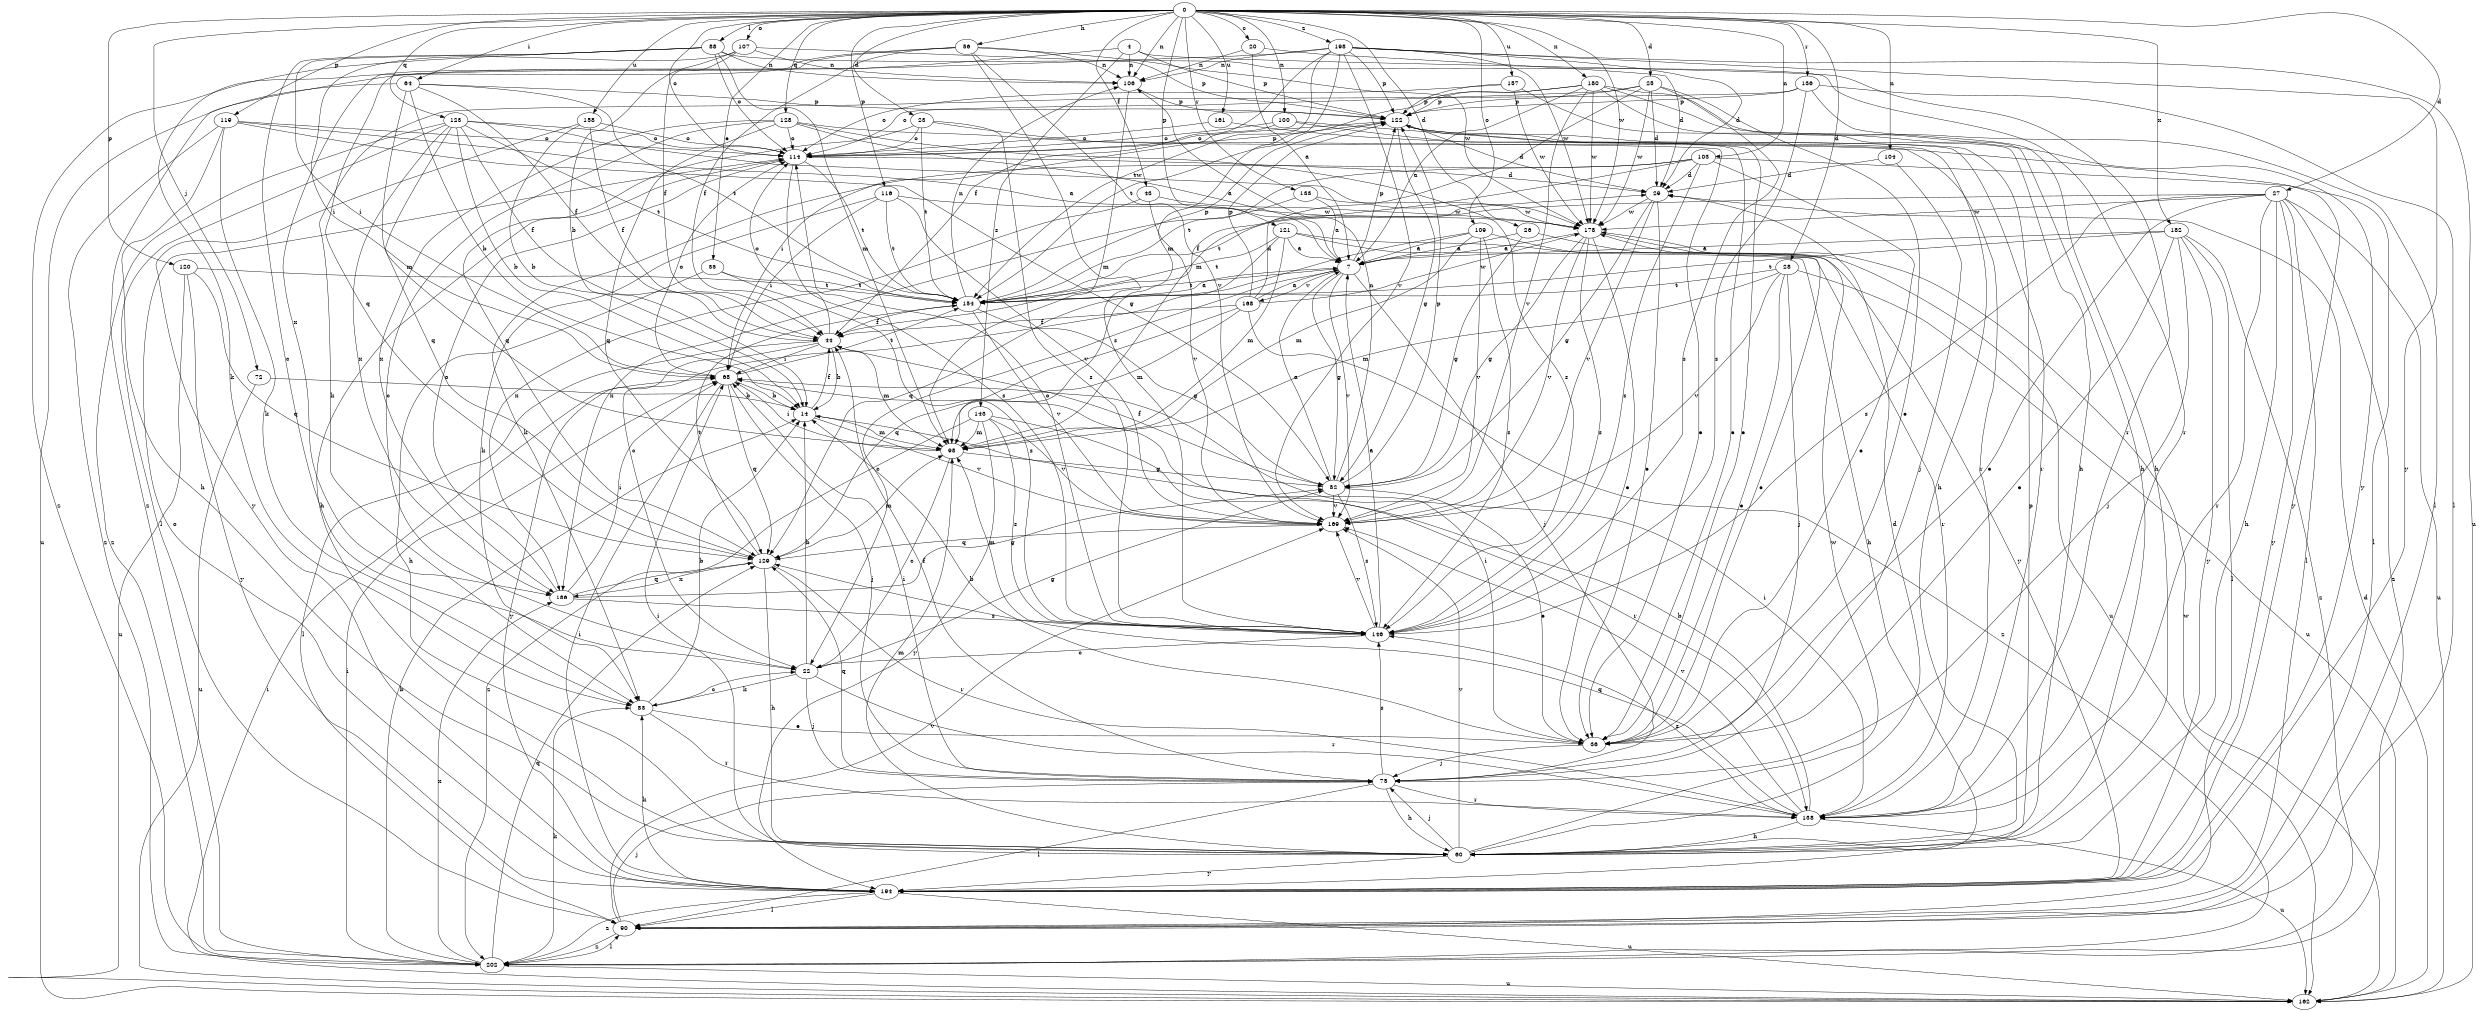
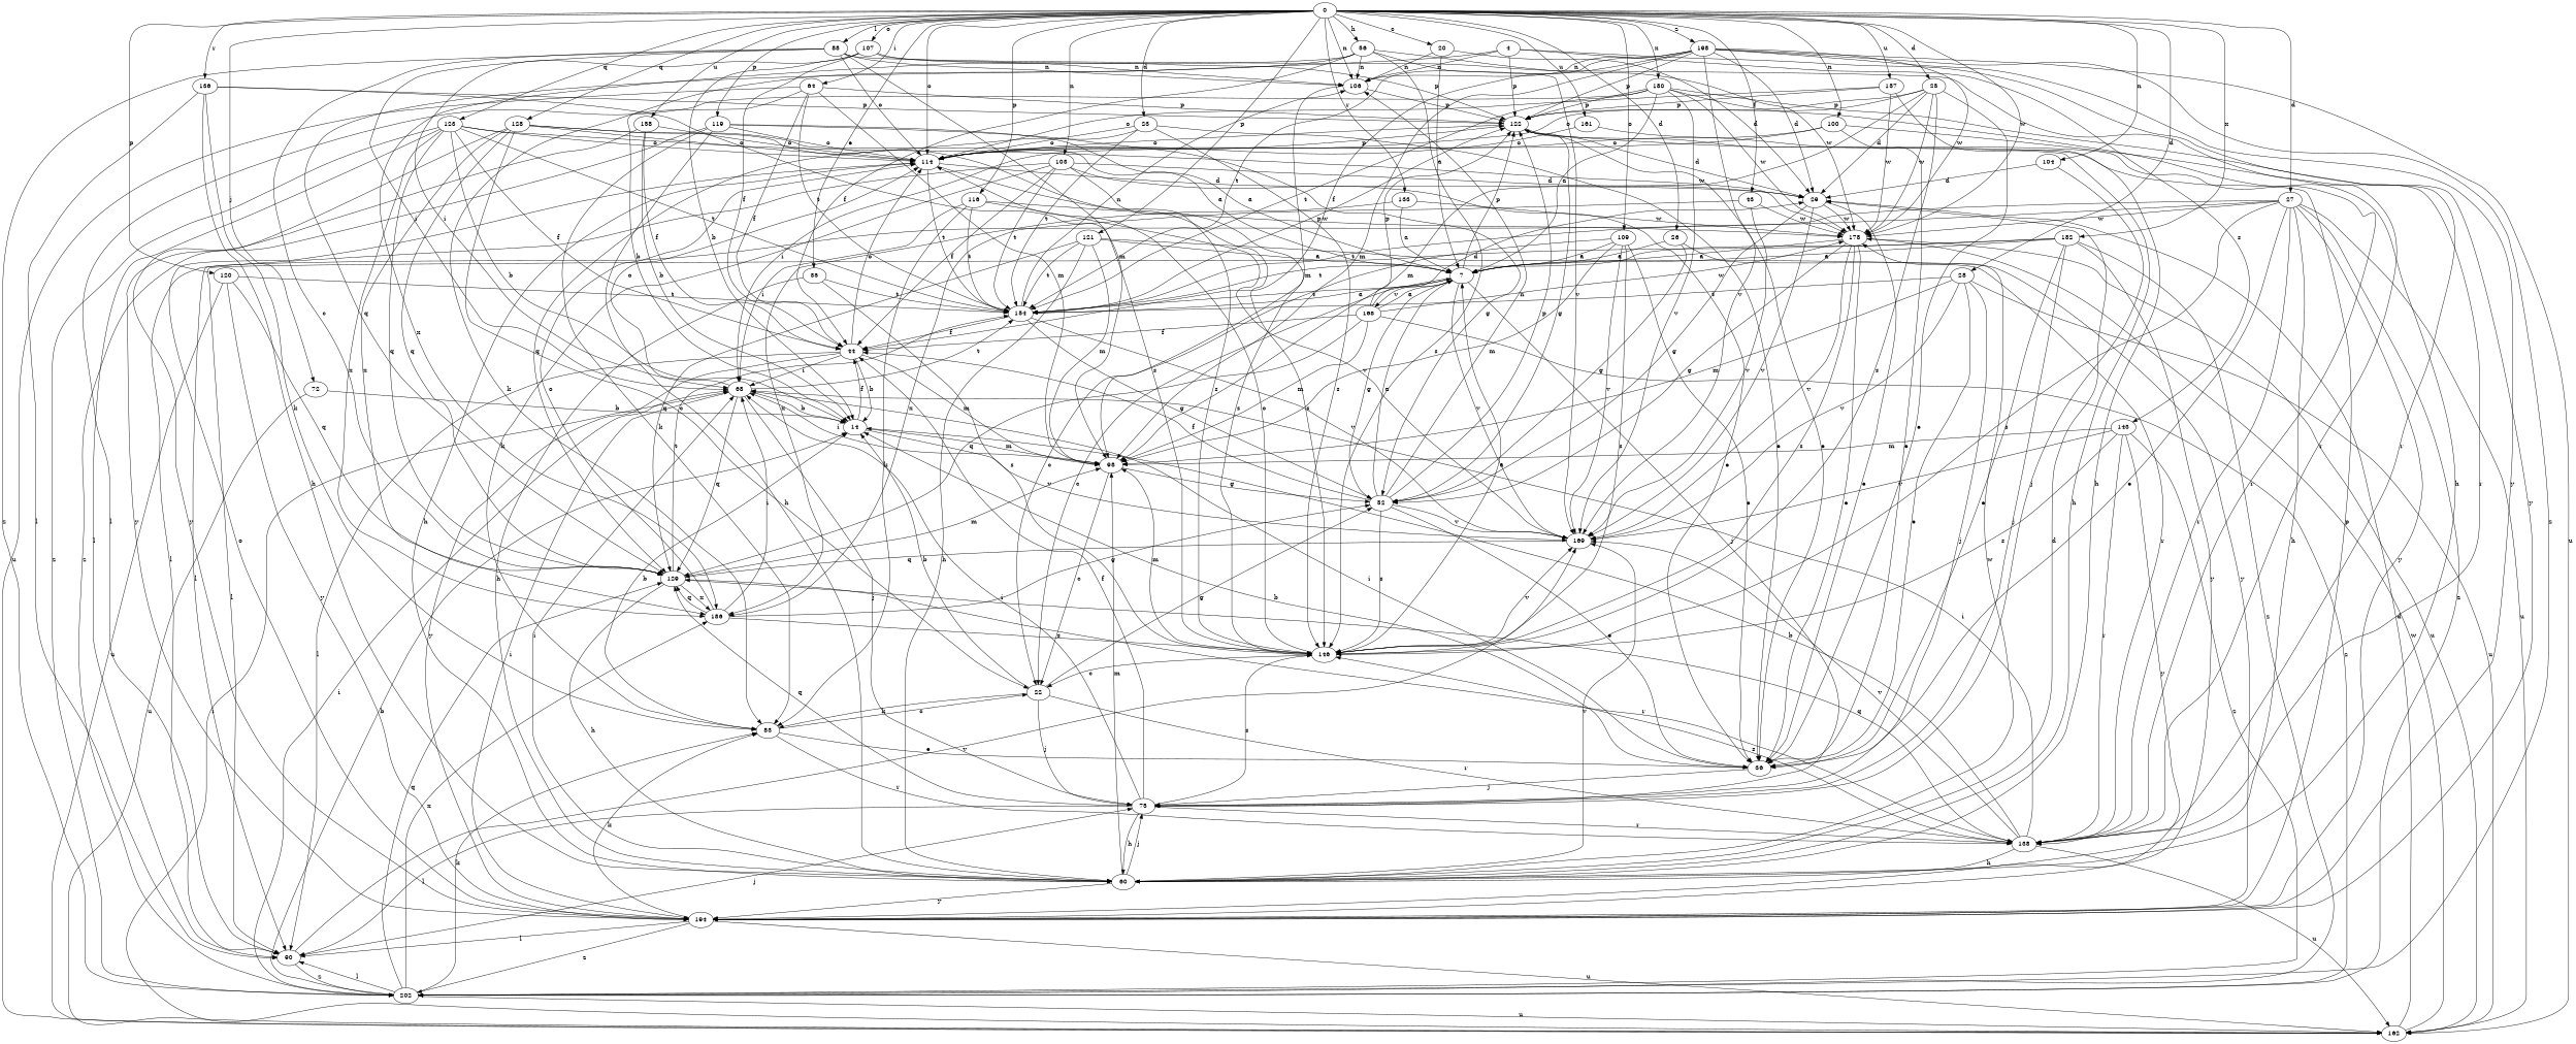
  strict digraph {
    0
    20
    23
    25
    26
    27
    28
    35
    43
    56
    64
    72
    88
    100
    103
    104
    106
    107
    109
    114
    116
    119
    120
    121
    123
    128
    133
    136
    157
    158
    161
    178
    180
    182
    198
    7
    29
    129
    154
    36
    146
    122
    98
    52
    194
    138
    60
    90
    162
    202
    75
    169
    186
    44
    83
    14
    22
    68
    4
    143
    168
    0 -> 20 [label=c]
    0 -> 23 [label=d]
    0 -> 25 [label=d]
    0 -> 26 [label=d]
    0 -> 27 [label=d]
    0 -> 28 [label=d]
    0 -> 35 [label=e]
    0 -> 43 [label=f]
    0 -> 56 [label=h]
    0 -> 64 [label=i]
    0 -> 72 [label=j]
    0 -> 88 [label=l]
    0 -> 100 [label=n]
    0 -> 103 [label=n]
    0 -> 104 [label=n]
    0 -> 106 [label=n]
    0 -> 107 [label=o]
    0 -> 109 [label=o]
    0 -> 114 [label=o]
    0 -> 116 [label=p]
    0 -> 119 [label=p]
    0 -> 120 [label=p]
    0 -> 121 [label=p]
    0 -> 123 [label=q]
    0 -> 128 [label=q]
    0 -> 133 [label=r]
    0 -> 136 [label=r]
    0 -> 157 [label=u]
    0 -> 158 [label=u]
    0 -> 161 [label=u]
    0 -> 178 [label=w]
    0 -> 180 [label=x]
    0 -> 182 [label=x]
    0 -> 198 [label=z]
    20 -> 106 [label=n]
    20 -> 7 [label=a]
    20 -> 29 [label=d]
    23 -> 114 [label=o]
    23 -> 129 [label=q]
    23 -> 154 [label=t]
    23 -> 36 [label=e]
    23 -> 146 [label=s]
    25 -> 114 [label=o]
    25 -> 178 [label=w]
    25 -> 29 [label=d]
    25 -> 36 [label=e]
    25 -> 146 [label=s]
    25 -> 122 [label=p]
    25 -> 98 [label=m]
    26 -> 7 [label=a]
    26 -> 52 [label=g]
    26 -> 194 [label=y]
    27 -> 178 [label=w]
    27 -> 154 [label=t]
    27 -> 36 [label=e]
    27 -> 146 [label=s]
    27 -> 194 [label=y]
    27 -> 138 [label=r]
    27 -> 60 [label=h]
    27 -> 90 [label=l]
    27 -> 162 [label=u]
    27 -> 202 [label=z]
    28 -> 154 [label=t]
    28 -> 36 [label=e]
    28 -> 98 [label=m]
    28 -> 162 [label=u]
    28 -> 75 [label=j]
    28 -> 169 [label=v]
    35 -> 154 [label=t]
    35 -> 146 [label=s]
    35 -> 60 [label=h]
    43 -> 178 [label=w]
    43 -> 169 [label=v]
    43 -> 186 [label=x]
    56 -> 106 [label=n]
    56 -> 178 [label=w]
    56 -> 146 [label=s]
    56 -> 169 [label=v]
    56 -> 186 [label=x]
    56 -> 44 [label=f]
    56 -> 83 [label=k]
    64 -> 154 [label=t]
    64 -> 122 [label=p]
    64 -> 98 [label=m]
    64 -> 162 [label=u]
    64 -> 44 [label=f]
    64 -> 14 [label=b]
    72 -> 162 [label=u]
    72 -> 14 [label=b]
    88 -> 106 [label=n]
    88 -> 114 [label=o]
    88 -> 98 [label=m]
    88 -> 138 [label=r]
    88 -> 202 [label=z]
-   88 -> 22 [label=c]
+   88 -> 129 [label=c]
    88 -> 68 [label=i]
    100 -> 114 [label=o]
    100 -> 36 [label=e]
    100 -> 138 [label=r]
    100 -> 68 [label=i]
    103 -> 29 [label=d]
    103 -> 154 [label=t]
    103 -> 36 [label=e]
    103 -> 146 [label=s]
    103 -> 90 [label=l]
    103 -> 44 [label=f]
    103 -> 83 [label=k]
    104 -> 29 [label=d]
    104 -> 75 [label=j]
    106 -> 122 [label=p]
    106 -> 98 [label=m]
    107 -> 106 [label=n]
    107 -> 122 [label=p]
    107 -> 44 [label=f]
    107 -> 14 [label=b]
    107 -> 68 [label=i]
    109 -> 7 [label=a]
    109 -> 36 [label=e]
    109 -> 146 [label=s]
    109 -> 98 [label=m]
    109 -> 169 [label=v]
    109 -> 22 [label=c]
    114 -> 29 [label=d]
    114 -> 154 [label=t]
    114 -> 146 [label=s]
    114 -> 122 [label=p]
    114 -> 60 [label=h]
    116 -> 178 [label=w]
    116 -> 154 [label=t]
    116 -> 169 [label=v]
    116 -> 83 [label=k]
    116 -> 68 [label=i]
    119 -> 114 [label=o]
    119 -> 7 [label=a]
    119 -> 52 [label=g]
    119 -> 60 [label=h]
    119 -> 202 [label=z]
    119 -> 83 [label=k]
    120 -> 129 [label=q]
    120 -> 154 [label=t]
    120 -> 194 [label=y]
    120 -> 162 [label=u]
    121 -> 7 [label=a]
    121 -> 129 [label=q]
    121 -> 154 [label=t]
    121 -> 98 [label=m]
    121 -> 138 [label=r]
    121 -> 60 [label=h]
    123 -> 114 [label=o]
    123 -> 178 [label=w]
    123 -> 129 [label=q]
    123 -> 154 [label=t]
    123 -> 90 [label=l]
    123 -> 202 [label=z]
    123 -> 186 [label=x]
    123 -> 44 [label=f]
    123 -> 14 [label=b]
    128 -> 114 [label=o]
    128 -> 7 [label=a]
    128 -> 129 [label=q]
    128 -> 146 [label=s]
    128 -> 194 [label=y]
    128 -> 186 [label=x]
    128 -> 22 [label=c]
    133 -> 178 [label=w]
    133 -> 7 [label=a]
    133 -> 186 [label=x]
    136 -> 146 [label=s]
    136 -> 122 [label=p]
    136 -> 60 [label=h]
    136 -> 90 [label=l]
    136 -> 83 [label=k]
    157 -> 114 [label=o]
    157 -> 178 [label=w]
    157 -> 122 [label=p]
    157 -> 60 [label=h]
    158 -> 114 [label=o]
    158 -> 194 [label=y]
    158 -> 44 [label=f]
    158 -> 14 [label=b]
    161 -> 114 [label=o]
    161 -> 138 [label=r]
    178 -> 7 [label=a]
    178 -> 36 [label=e]
    178 -> 146 [label=s]
    178 -> 52 [label=g]
    178 -> 162 [label=u]
    178 -> 169 [label=v]
    180 -> 178 [label=w]
    180 -> 7 [label=a]
    180 -> 154 [label=t]
    180 -> 122 [label=p]
    180 -> 194 [label=y]
    180 -> 60 [label=h]
    180 -> 90 [label=l]
    180 -> 169 [label=v]
    182 -> 7 [label=a]
    182 -> 154 [label=t]
    182 -> 36 [label=e]
    182 -> 194 [label=y]
    182 -> 90 [label=l]
    182 -> 202 [label=z]
    182 -> 75 [label=j]
    198 -> 106 [label=n]
    198 -> 178 [label=w]
    198 -> 29 [label=d]
    198 -> 154 [label=t]
    198 -> 122 [label=p]
    198 -> 98 [label=m]
    198 -> 194 [label=y]
    198 -> 162 [label=u]
    198 -> 202 [label=z]
    198 -> 169 [label=v]
    198 -> 44 [label=f]
    7 -> 154 [label=t]
    7 -> 122 [label=p]
    7 -> 52 [label=g]
    7 -> 75 [label=j]
    7 -> 169 [label=v]
    7 -> 22 [label=c]
    7 -> 168 [label=v]
    29 -> 178 [label=w]
    29 -> 36 [label=e]
    29 -> 52 [label=g]
    29 -> 169 [label=v]
    129 -> 154 [label=t]
    129 -> 98 [label=m]
    129 -> 138 [label=r]
    129 -> 60 [label=h]
    129 -> 186 [label=x]
    154 -> 106 [label=n]
    154 -> 7 [label=a]
    154 -> 122 [label=p]
    154 -> 52 [label=g]
    154 -> 169 [label=v]
    154 -> 44 [label=f]
    36 -> 75 [label=j]
    36 -> 14 [label=b]
    36 -> 68 [label=i]
    146 -> 114 [label=o]
    146 -> 7 [label=a]
    146 -> 98 [label=m]
    146 -> 169 [label=v]
    146 -> 22 [label=c]
    122 -> 114 [label=o]
    122 -> 29 [label=d]
    122 -> 36 [label=e]
    122 -> 52 [label=g]
    122 -> 60 [label=h]
    98 -> 52 [label=g]
    98 -> 22 [label=c]
    98 -> 68 [label=i]
    52 -> 106 [label=n]
    52 -> 7 [label=a]
    52 -> 36 [label=e]
    52 -> 146 [label=s]
    52 -> 122 [label=p]
    52 -> 169 [label=v]
    52 -> 44 [label=f]
    194 -> 114 [label=o]
    194 -> 122 [label=p]
    194 -> 90 [label=l]
    194 -> 162 [label=u]
    194 -> 202 [label=z]
    194 -> 83 [label=k]
    138 -> 129 [label=q]
    138 -> 146 [label=s]
    138 -> 60 [label=h]
    138 -> 162 [label=u]
    138 -> 169 [label=v]
    138 -> 14 [label=b]
    138 -> 68 [label=i]
    60 -> 178 [label=w]
    60 -> 29 [label=d]
    60 -> 98 [label=m]
    60 -> 194 [label=y]
    60 -> 75 [label=j]
    60 -> 169 [label=v]
    60 -> 68 [label=i]
    90 -> 202 [label=z]
    90 -> 75 [label=j]
    90 -> 169 [label=v]
    162 -> 178 [label=w]
    162 -> 29 [label=d]
    162 -> 68 [label=i]
    202 -> 129 [label=q]
    202 -> 90 [label=l]
    202 -> 162 [label=u]
    202 -> 186 [label=x]
    202 -> 83 [label=k]
    202 -> 14 [label=b]
    202 -> 68 [label=i]
    75 -> 129 [label=q]
    75 -> 146 [label=s]
    75 -> 138 [label=r]
    75 -> 60 [label=h]
    75 -> 90 [label=l]
    75 -> 44 [label=f]
    75 -> 68 [label=i]
    169 -> 129 [label=q]
    186 -> 114 [label=o]
    186 -> 129 [label=q]
    186 -> 146 [label=s]
    186 -> 52 [label=g]
    186 -> 68 [label=i]
    44 -> 114 [label=o]
    44 -> 98 [label=m]
    44 -> 194 [label=y]
    44 -> 90 [label=l]
    44 -> 14 [label=b]
    44 -> 68 [label=i]
    83 -> 36 [label=e]
    83 -> 138 [label=r]
    83 -> 14 [label=b]
    83 -> 22 [label=c]
    14 -> 98 [label=m]
    14 -> 169 [label=v]
    14 -> 44 [label=f]
    22 -> 52 [label=g]
    22 -> 138 [label=r]
    22 -> 75 [label=j]
    22 -> 83 [label=k]
    22 -> 14 [label=b]
    68 -> 114 [label=o]
    68 -> 129 [label=q]
    68 -> 154 [label=t]
    68 -> 194 [label=i]
    68 -> 75 [label=j]
    68 -> 14 [label=b]
    4 -> 106 [label=n]
    4 -> 129 [label=q]
    4 -> 122 [label=p]
    4 -> 138 [label=r]
    4 -> 143 [label=s]
    143 -> 146 [label=s]
    143 -> 98 [label=m]
    143 -> 194 [label=y]
    143 -> 138 [label=r]
    143 -> 202 [label=z]
    143 -> 169 [label=v]
    168 -> 178 [label=w]
    168 -> 7 [label=a]
    168 -> 29 [label=d]
    168 -> 129 [label=q]
    168 -> 122 [label=p]
    168 -> 98 [label=m]
    168 -> 202 [label=z]
    168 -> 44 [label=f]
  }
